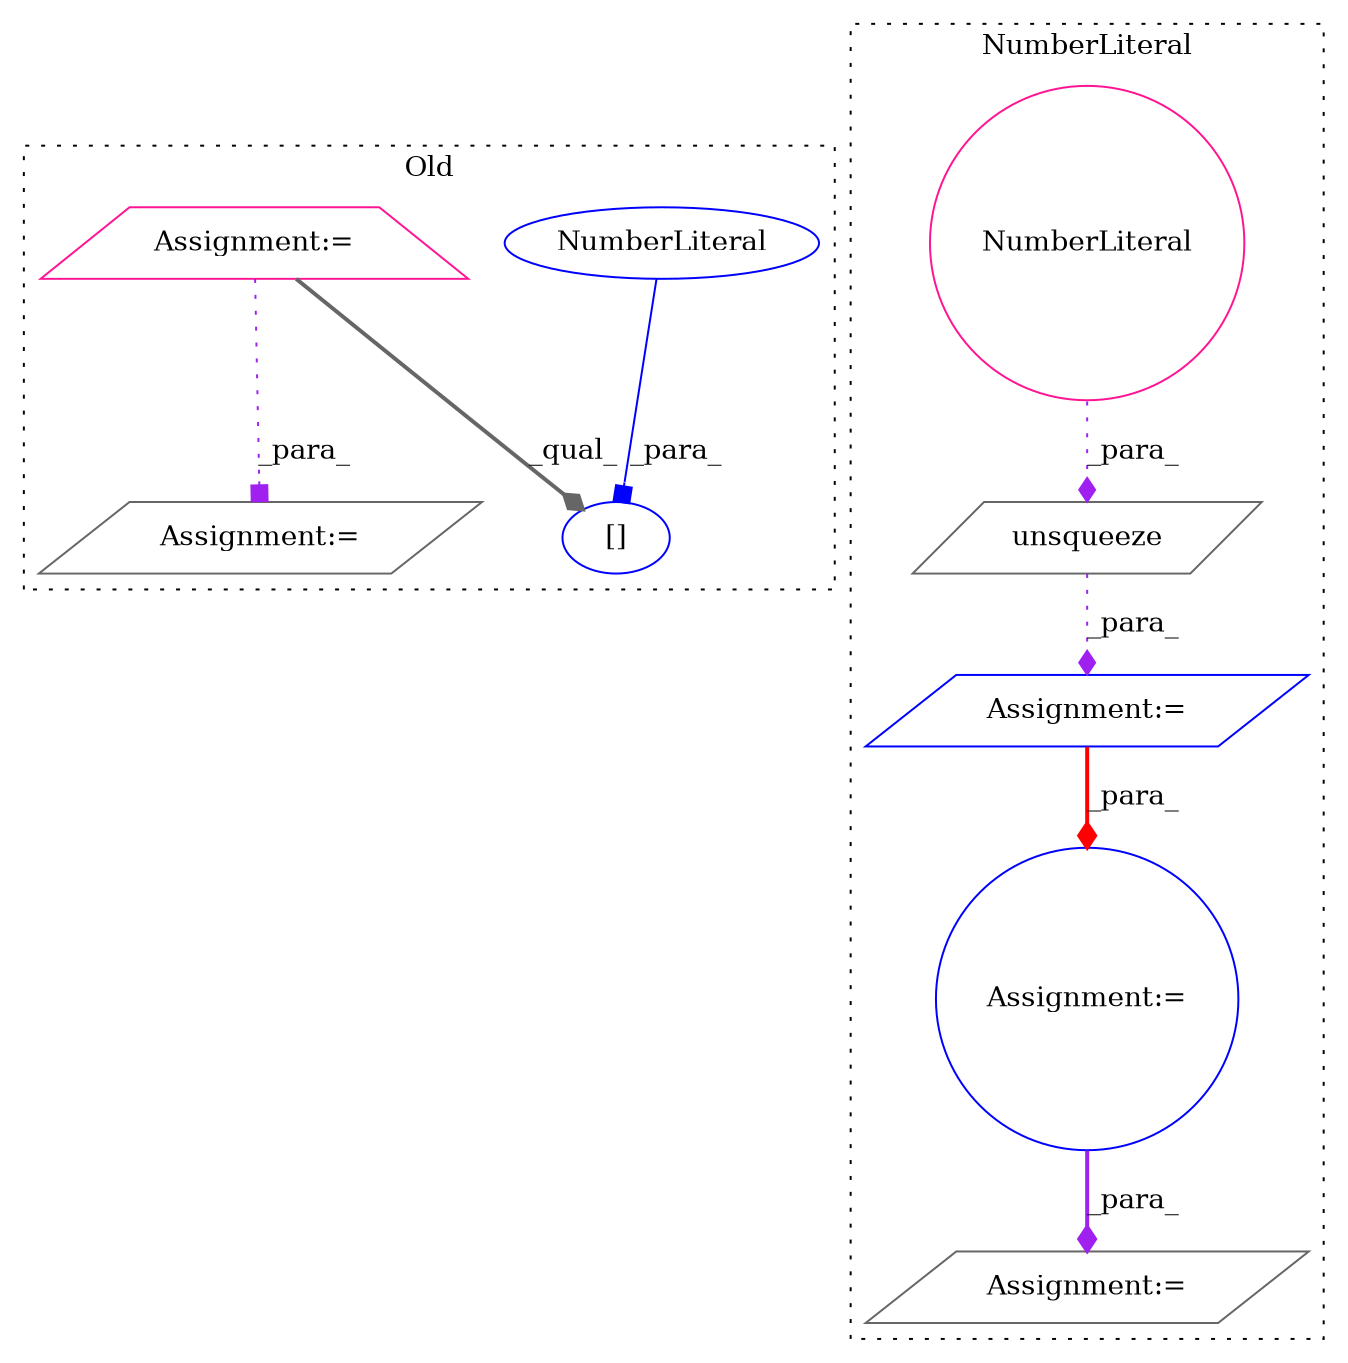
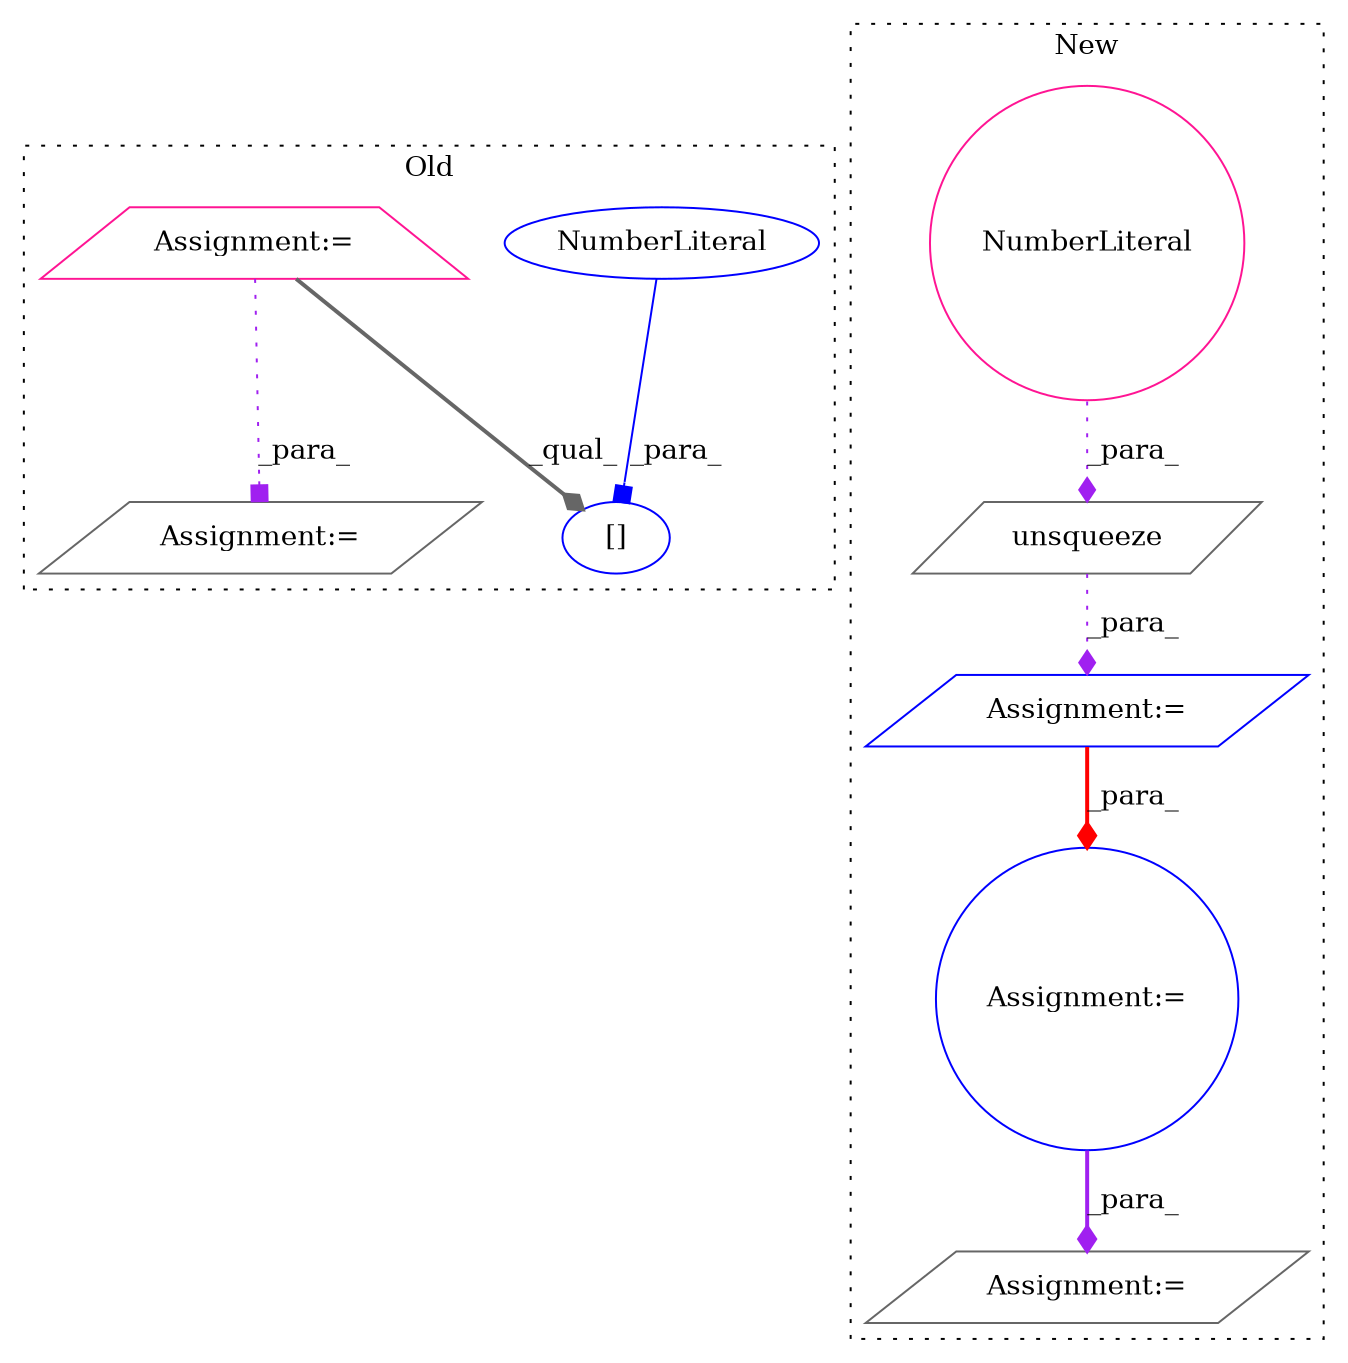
  digraph {
    node [a=7 l=1 shape=parallelogram color=blue]
    edge [color=purple style=bold arrowhead=diamond]
    n1 [a=2 l="11,1" label="[]" s="827,839" shape=ellipse]
    n2 [a=34 label=NumberLiteral s=838 shape=ellipse]
    n3 [label="Assignment:=" s=476 shape=trapezium color=deeppink]
    n4 [label="Assignment:=" s=1021 color=gray40]
    n5 [a=32 l="10,1" label=unsqueeze s="519,530" color=gray40]
    n6 [a=34 label=NumberLiteral s=529 shape=circle color=deeppink]
    n7 [label="Assignment:=" s=1014 color=gray40]
    n8 [label="Assignment:=" s=484]
    n9 [label="Assignment:=" s=625 shape=circle]
    subgraph cluster_1 {
      label=Old
      style=dotted
      n1
      n2
      n3
      n4
    }
    subgraph cluster_2 {
-     label=NumberLiteral
+     label=New
      style=dotted
      n5
      n6
      n7
      n8
      n9
    }
    n2 -> n1 [label=_para_ color=blue style=solid arrowhead=box]
    n3 -> n1 [label=_qual_ color=gray40]
    n3 -> n4 [label=_para_ style=dotted arrowhead=box]
    n5 -> n8 [label=_para_ style=dotted]
    n6 -> n5 [label=_para_ style=dotted]
    n8 -> n9 [label=_para_ color=red]
    n9 -> n7 [label=_para_]
  }
